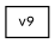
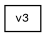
  digraph {
    rankdir=LR
    fontname=Lato
-   n1 [color=black fillcolor=white fontname=Lato fontsize=10 height=0.2 label=v9 shape=record style=filled width=0.4]
+   n1 [color=black fillcolor=white fontname=Lato fontsize=10 height=0.2 label=v3 shape=record style=filled width=0.4]
  }
